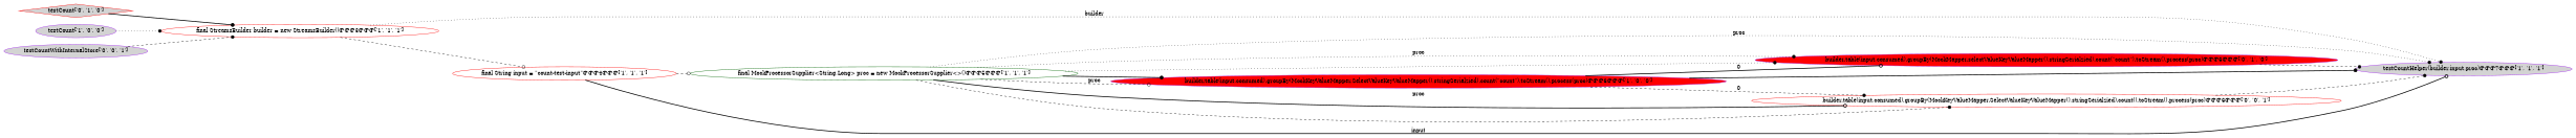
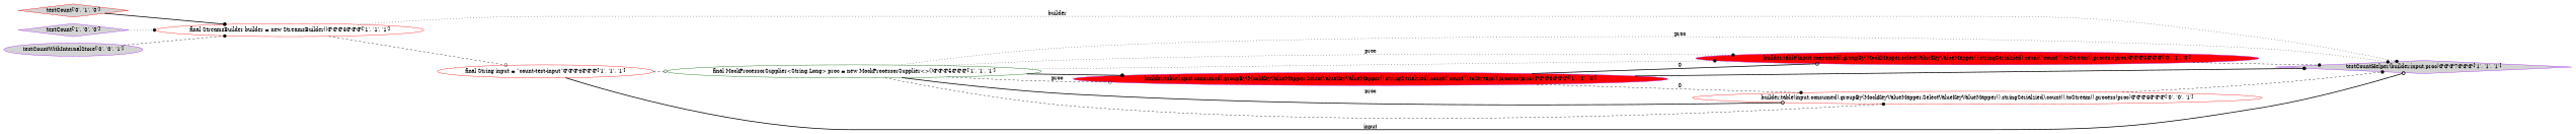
  digraph {
    rankdir=LR
    node [color=purple fillcolor=lightgray shape=ellipse style=filled]
    edge [arrowhead=dot style=dashed]
    n1 [color=red label="testCount['0', '1', '0']" shape=diamond]
    n2 [color=red fillcolor=white label="final StreamsBuilder builder = new StreamsBuilder()@@@3@@@['1', '1', '1']"]
-   n3 [label="testCountHelper(builder,input,proc)@@@7@@@['1', '1', '1']"]
+   n3 [label="testCountHelper(builder,input,proc)@@@7@@@['1', '1', '1']" shape=diamond]
    n4 [color=red fillcolor=white label="final String input = \"count-test-input\"@@@4@@@['1', '1', '1']"]
-   n5 [label="testCount['1', '0', '0']"]
+   n5 [label="testCount['1', '0', '0']" shape=diamond]
    n6 [fillcolor=red label="builder.table(input,consumed).groupBy(MockKeyValueMapper.SelectValueKeyValueMapper(),stringSerialzied).count(\"count\").toStream().process(proc)@@@6@@@['1', '0', '0']"]
    n7 [color=red fillcolor=white label="builder.table(input,consumed).groupBy(MockKeyValueMapper.SelectValueKeyValueMapper(),stringSerialzied).count().toStream().process(proc)@@@6@@@['0', '0', '1']"]
    n8 [fillcolor=red label="builder.table(input,consumed).groupBy(MockMapper.selectValueKeyValueMapper(),stringSerialzied).count(\"count\").toStream().process(proc)@@@6@@@['0', '1', '0']"]
    n9 [color=darkgreen fillcolor=white label="final MockProcessorSupplier<String,Long> proc = new MockProcessorSupplier<>()@@@5@@@['1', '1', '1']"]
    n10 [label="testCountWithInternalStore['0', '0', '1']"]
    n1 -> n2 [style=bold]
    n2 -> n3 [label=builder style=dotted]
    n2 -> n4 [arrowhead=odot]
    n4 -> n3 [arrowhead=odot label=input style=bold]
    n4 -> n9 [arrowhead=odot]
    n5 -> n2 [style=dotted]
    n6 -> n3 [style=bold]
    n6 -> n7 [label=0]
    n6 -> n8 [arrowhead=odot label=0 style=bold]
    n7 -> n3
    n8 -> n3
    n9 -> n3 [label=proc style=dotted]
    n9 -> n6 [style=bold]
    n9 -> n6 [arrowhead=odot label=proc]
    n9 -> n7 [arrowhead=odot label=proc style=bold]
    n9 -> n7
    n9 -> n8 [style=dotted]
    n9 -> n8 [label=proc style=dotted]
    n10 -> n2
  }
